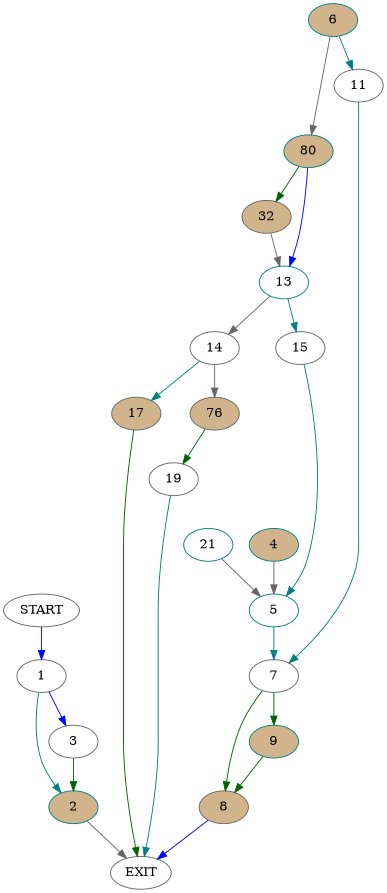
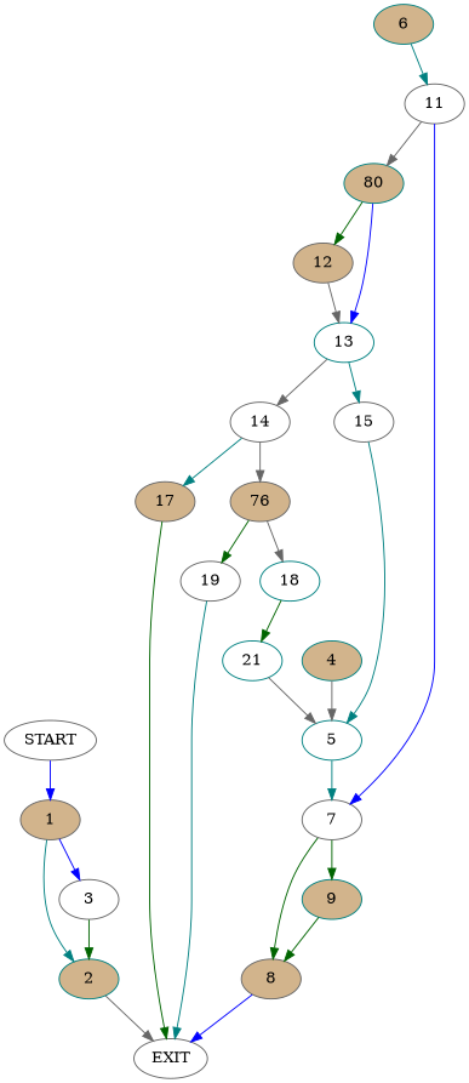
  digraph {
    node [color=gray40 fillcolor=white style=filled]
    edge [color=gray40]
    n1 [label=START]
-   1
+   1 [fillcolor=tan]
    2 [color=teal fillcolor=tan]
    3
    n5 [label=EXIT]
    4 [color=teal fillcolor=tan]
    5 [color=teal]
    7
    6 [color=teal fillcolor=tan]
    n10 [color=teal fillcolor=tan label=80]
    11
    8 [fillcolor=tan]
    9 [color=teal fillcolor=tan]
-   12 [fillcolor=tan label=32]
+   12 [fillcolor=tan]
    13 [color=teal]
    14
    15
    n18 [fillcolor=tan label=76]
    17 [fillcolor=tan]
+   18 [color=teal]
    19
    21 [color=teal]
    n1 -> 1 [color=blue]
    1 -> 2 [color=teal]
    1 -> 3 [color=blue]
    2 -> n5
    3 -> 2 [color=darkgreen]
    4 -> 5
    5 -> 7 [color=teal]
    7 -> 8 [color=darkgreen]
    7 -> 9 [color=darkgreen]
-   6 -> n10
+   11 -> n10
    6 -> 11 [color=teal]
    n10 -> 12 [color=darkgreen]
    n10 -> 13 [color=blue]
-   11 -> 7 [color=teal]
+   11 -> 7 [color=blue]
    8 -> n5 [color=blue]
    9 -> 8 [color=darkgreen]
    12 -> 13
    13 -> 14
    13 -> 15 [color=teal]
    14 -> n18
    14 -> 17 [color=teal]
    15 -> 5 [color=teal]
+   n18 -> 18
    n18 -> 19 [color=darkgreen]
    17 -> n5 [color=darkgreen]
+   18 -> 21 [color=darkgreen]
    19 -> n5 [color=teal]
    21 -> 5
  }
